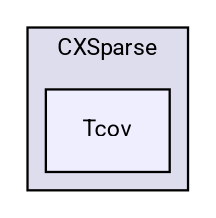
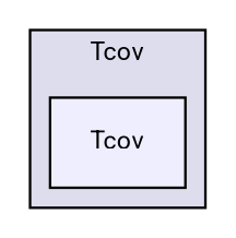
  digraph {
    compound=true
    fontname=Roboto
    n1 [fillcolor="#eeeeff" fontname=Roboto fontsize=10 label=Tcov pencolor=black shape=box style=filled]
    subgraph cluster_1 {
      bgcolor="#ddddee"
      fontsize=10
-     label=CXSparse
+     label=Tcov
      pencolor=black
      n1
    }
  }
